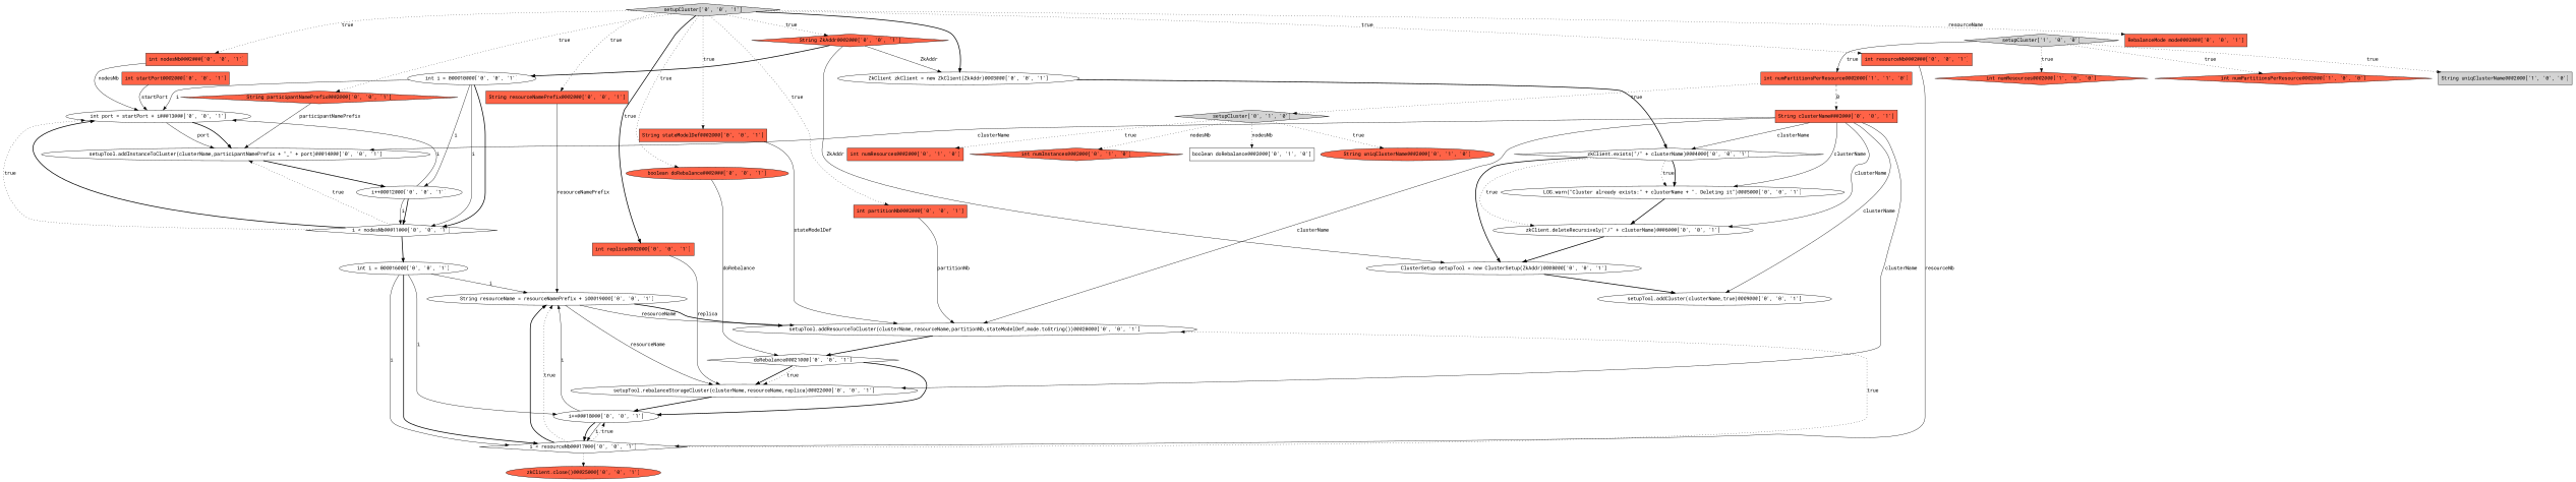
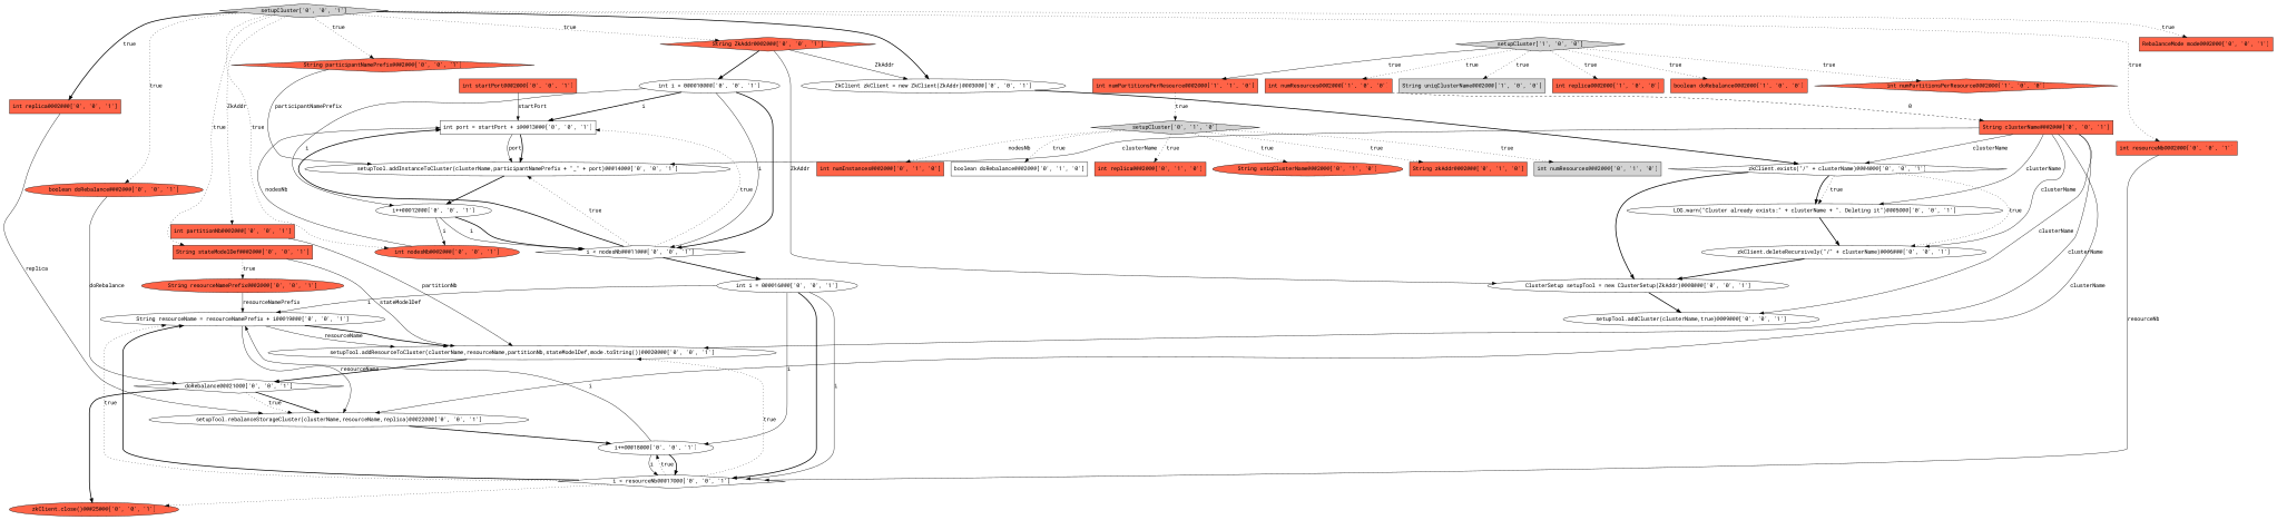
  digraph {
    fontname="Roboto Mono"
    node [fillcolor=tomato fontname="Roboto Mono" shape=box style=filled]
    edge [fontname="Roboto Mono" style=solid]
    n1 [label="int startPort@@@2@@@['0', '0', '1']"]
-   n2 [fillcolor=white label="int port = startPort + i@@@13@@@['0', '0', '1']" shape=ellipse]
+   n2 [fillcolor=white label="int port = startPort + i@@@13@@@['0', '0', '1']"]
    n3 [fillcolor=white label="setupTool.addInstanceToCluster(clusterName,participantNamePrefix + \"_\" + port)@@@14@@@['0', '0', '1']" shape=ellipse]
-   n4 [label="int numResources@@@2@@@['1', '0', '0']" shape=diamond]
+   n4 [label="int numResources@@@2@@@['1', '0', '0']"]
    n5 [label="zkClient.close()@@@25@@@['0', '0', '1']" shape=ellipse]
-   n6 [label="String resourceNamePrefix@@@2@@@['0', '0', '1']"]
+   n6 [label="String resourceNamePrefix@@@2@@@['0', '0', '1']" shape=ellipse]
    n7 [fillcolor=white label="String resourceName = resourceNamePrefix + i@@@19@@@['0', '0', '1']" shape=ellipse]
    n8 [fillcolor=white label="setupTool.addResourceToCluster(clusterName,resourceName,partitionNb,stateModelDef,mode.toString())@@@20@@@['0', '0', '1']" shape=ellipse]
    n9 [fillcolor=white label="setupTool.rebalanceStorageCluster(clusterName,resourceName,replica)@@@22@@@['0', '0', '1']" shape=ellipse]
    n10 [fillcolor=white label="zkClient.exists(\"/\" + clusterName)@@@4@@@['0', '0', '1']" shape=diamond]
    n11 [fillcolor=white label="ClusterSetup setupTool = new ClusterSetup(ZkAddr)@@@8@@@['0', '0', '1']" shape=ellipse]
    n12 [fillcolor=white label="zkClient.deleteRecursively(\"/\" + clusterName)@@@6@@@['0', '0', '1']" shape=ellipse]
    n13 [fillcolor=white label="LOG.warn(\"Cluster already exists:\" + clusterName + \". Deleting it\")@@@5@@@['0', '0', '1']" shape=ellipse]
    n14 [fillcolor=white label="setupTool.addCluster(clusterName,true)@@@9@@@['0', '0', '1']" shape=ellipse]
-   n15 [label="int nodesNb@@@2@@@['0', '0', '1']"]
+   n15 [label="int nodesNb@@@2@@@['0', '0', '1']" shape=ellipse]
    n16 [fillcolor=white label="i < nodesNb@@@11@@@['0', '0', '1']" shape=diamond]
    n17 [fillcolor=white label="int i = 0@@@16@@@['0', '0', '1']" shape=ellipse]
    n18 [fillcolor=white label="int i = 0@@@10@@@['0', '0', '1']" shape=ellipse]
    n19 [fillcolor=white label="i++@@@12@@@['0', '0', '1']" shape=ellipse]
    n20 [fillcolor=white label="doRebalance@@@21@@@['0', '0', '1']" shape=diamond]
    n21 [fillcolor=white label="i++@@@18@@@['0', '0', '1']" shape=ellipse]
    n22 [label="String participantNamePrefix@@@2@@@['0', '0', '1']" shape=diamond]
    n23 [fillcolor=white label="boolean doRebalance@@@2@@@['0', '1', '0']"]
    n24 [label="String stateModelDef@@@2@@@['0', '0', '1']"]
    n25 [label="String uniqClusterName@@@2@@@['0', '1', '0']" shape=ellipse]
+   n26 [label="String zkAddr@@@2@@@['0', '1', '0']"]
    n27 [fillcolor=white label="ZkClient zkClient = new ZkClient(ZkAddr)@@@3@@@['0', '0', '1']" shape=ellipse]
+   n28 [label="boolean doRebalance@@@2@@@['1', '0', '0']"]
    n29 [label="int numPartitionsPerResource@@@2@@@['1', '0', '0']" shape=diamond]
-   n30 [label="int numResources@@@2@@@['0', '1', '0']"]
+   n30 [fillcolor=lightgray label="int numResources@@@2@@@['0', '1', '0']"]
    n31 [fillcolor=white label="i < resourceNb@@@17@@@['0', '0', '1']" shape=diamond]
    n32 [label="int resourceNb@@@2@@@['0', '0', '1']"]
    n33 [label="String clusterName@@@2@@@['0', '0', '1']"]
-   n34 [label="int numInstances@@@2@@@['0', '1', '0']" shape=diamond]
+   n34 [label="int numInstances@@@2@@@['0', '1', '0']"]
    n35 [fillcolor=lightgray label="setupCluster['0', '0', '1']" shape=diamond]
    n36 [label="boolean doRebalance@@@2@@@['0', '0', '1']" shape=ellipse]
    n37 [label="int partitionNb@@@2@@@['0', '0', '1']"]
    n38 [label="int replica@@@2@@@['0', '0', '1']"]
    n39 [label="RebalanceMode mode@@@2@@@['0', '0', '1']"]
    n40 [label="String ZkAddr@@@2@@@['0', '0', '1']" shape=diamond]
    n41 [fillcolor=lightgray label="setupCluster['1', '0', '0']" shape=diamond]
    n42 [fillcolor=lightgray label="String uniqClusterName@@@2@@@['1', '0', '0']"]
    n43 [label="int numPartitionsPerResource@@@2@@@['1', '1', '0']"]
+   n44 [label="int replica@@@2@@@['1', '0', '0']"]
    n45 [fillcolor=lightgray label="setupCluster['0', '1', '0']" shape=diamond]
+   n46 [label="int replica@@@2@@@['0', '1', '0']"]
    n1 -> n2 [label=startPort]
    n2 -> n3 [label=port]
    n2 -> n3 [style=bold]
    n3 -> n19 [style=bold]
    n6 -> n7 [label=resourceNamePrefix]
    n7 -> n8 [label=resourceName]
    n7 -> n8 [style=bold]
    n7 -> n9 [label=resourceName]
    n8 -> n20 [style=bold]
    n9 -> n21 [style=bold]
    n10 -> n11 [style=bold]
    n10 -> n12 [label=true style=dotted]
    n10 -> n13 [label=true style=dotted]
    n10 -> n13 [style=bold]
    n11 -> n14 [style=bold]
    n12 -> n11 [style=bold]
    n13 -> n12 [style=bold]
    n15 -> n2 [label=nodesNb]
    n16 -> n2 [label=true style=dotted]
    n16 -> n2 [style=bold]
    n16 -> n3 [label=true style=dotted]
    n16 -> n17 [style=bold]
    n17 -> n7 [label=i]
    n17 -> n21 [label=i]
    n17 -> n31 [style=bold]
    n17 -> n31 [label=i]
-   n18 -> n2 [label=i]
+   n18 -> n2 [label=i style=bold]
    n18 -> n16 [label=i]
    n18 -> n16 [style=bold]
    n18 -> n19 [label=i]
-   n19 -> n2 [label=i]
+   n19 -> n15 [label=i]
    n19 -> n16 [style=bold]
    n19 -> n16 [label=i]
    n20 -> n9 [style=bold]
    n20 -> n9 [label=true style=dotted]
-   n20 -> n21 [style=bold]
+   n20 -> n5 [style=bold]
    n21 -> n7 [label=i]
    n21 -> n31 [style=bold]
    n21 -> n31 [label=i]
    n22 -> n3 [label=participantNamePrefix]
    n24 -> n8 [label=stateModelDef]
    n27 -> n10 [style=bold]
    n31 -> n5 [style=dotted]
    n31 -> n7 [style=bold]
    n31 -> n7 [label=true style=dotted]
    n31 -> n8 [label=true style=dotted]
    n31 -> n21 [label=true style=dotted]
    n32 -> n31 [label=resourceNb]
    n33 -> n3 [label=clusterName]
    n33 -> n8 [label=clusterName]
    n33 -> n9 [label=clusterName]
    n33 -> n10 [label=clusterName]
    n33 -> n12 [label=clusterName]
    n33 -> n13 [label=clusterName]
    n33 -> n14 [label=clusterName]
-   n35 -> n6 [label=true style=dotted]
+   n24 -> n6 [label=true style=dotted]
    n35 -> n15 [label=true style=dotted]
    n35 -> n22 [label=true style=dotted]
    n35 -> n24 [label=true style=dotted]
    n35 -> n27 [style=bold]
    n35 -> n32 [label=true style=dotted]
    n35 -> n36 [label=true style=dotted]
-   n35 -> n37 [label=true style=dotted]
+   n35 -> n37 [label=ZkAddr style=dotted]
    n35 -> n38 [label=true style=bold]
-   n35 -> n39 [label=resourceName style=dotted]
+   n35 -> n39 [label=true style=dotted]
    n35 -> n40 [label=true style=dotted]
    n36 -> n20 [label=doRebalance]
    n37 -> n8 [label=partitionNb]
    n38 -> n9 [label=replica]
    n40 -> n11 [label=ZkAddr]
    n40 -> n18 [style=bold]
    n40 -> n27 [label=ZkAddr]
    n41 -> n4 [label=true style=dotted]
+   n41 -> n28 [label=true style=dotted]
    n41 -> n29 [label=true style=dotted]
    n41 -> n42 [label=true style=dotted]
    n41 -> n43 [label=true]
-   n43 -> n33 [label=0 style=dashed]
+   n41 -> n44 [label=true style=dotted]
+   n4 -> n33 [label=0 style=dashed]
    n43 -> n45 [label=true style=dotted]
-   n45 -> n23 [label=nodesNb style=dotted]
+   n45 -> n23 [label=true style=dotted]
    n45 -> n25 [label=true style=dotted]
+   n45 -> n26 [label=true style=dotted]
    n45 -> n30 [label=true style=dotted]
    n45 -> n34 [label=nodesNb style=dotted]
+   n45 -> n46 [label=true style=dotted]
  }
